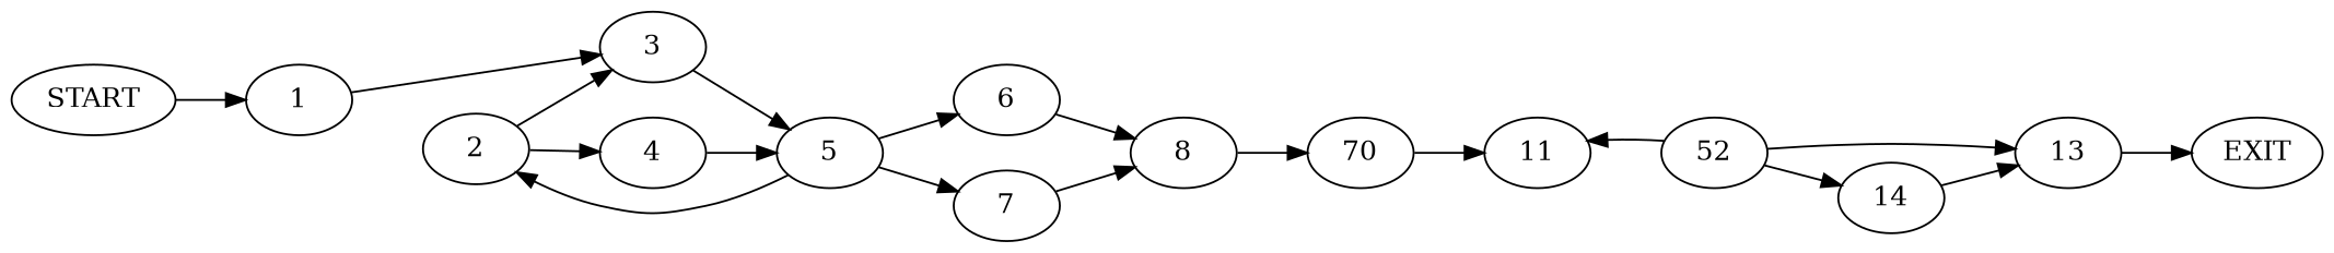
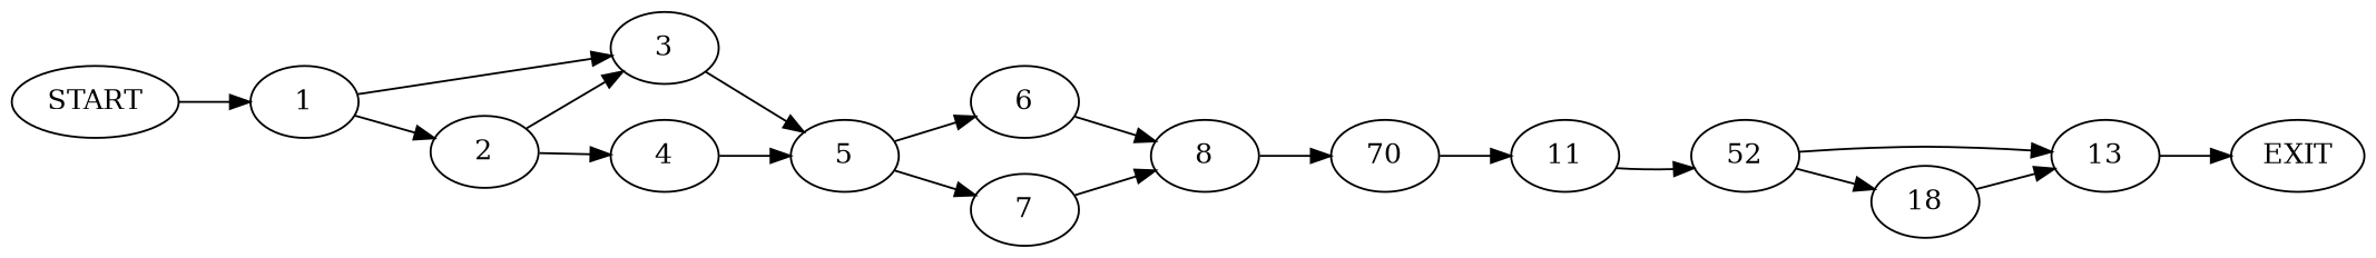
  digraph {
    rankdir=LR
    n1 [label=START]
    1
    2
    3
    n5 [label=EXIT]
    4
    5
    6
    7
    8
    n11 [label=70]
    11
    n13 [label=52]
    13
-   14
+   14 [label=18]
    n1 -> 1
-   5 -> 2
+   1 -> 2
    1 -> 3
    2 -> 3
    2 -> 4
    3 -> 5
    4 -> 5
    5 -> 6
    5 -> 7
    6 -> 8
    7 -> 8
    8 -> n11
    n11 -> 11
-   n13 -> 11
+   11 -> n13
    n13 -> 13
    n13 -> 14
    13 -> n5
    14 -> 13
  }
